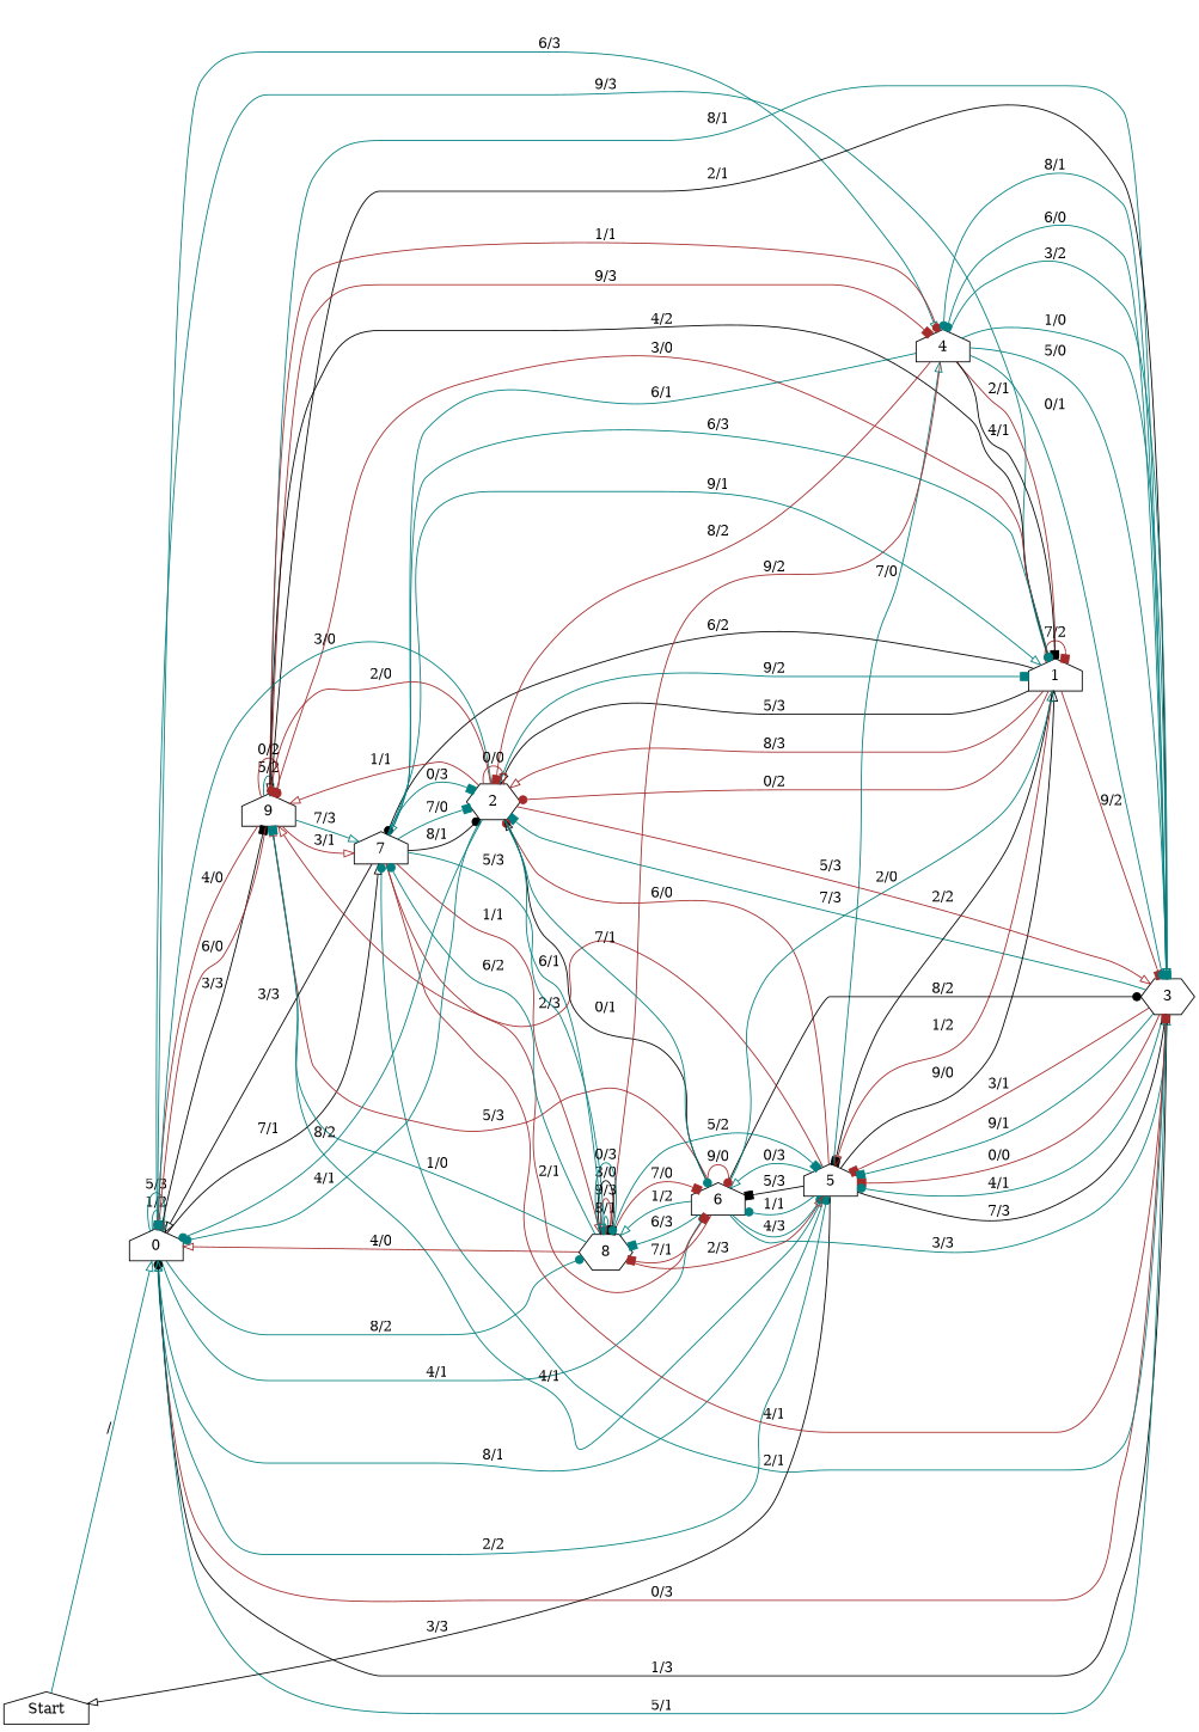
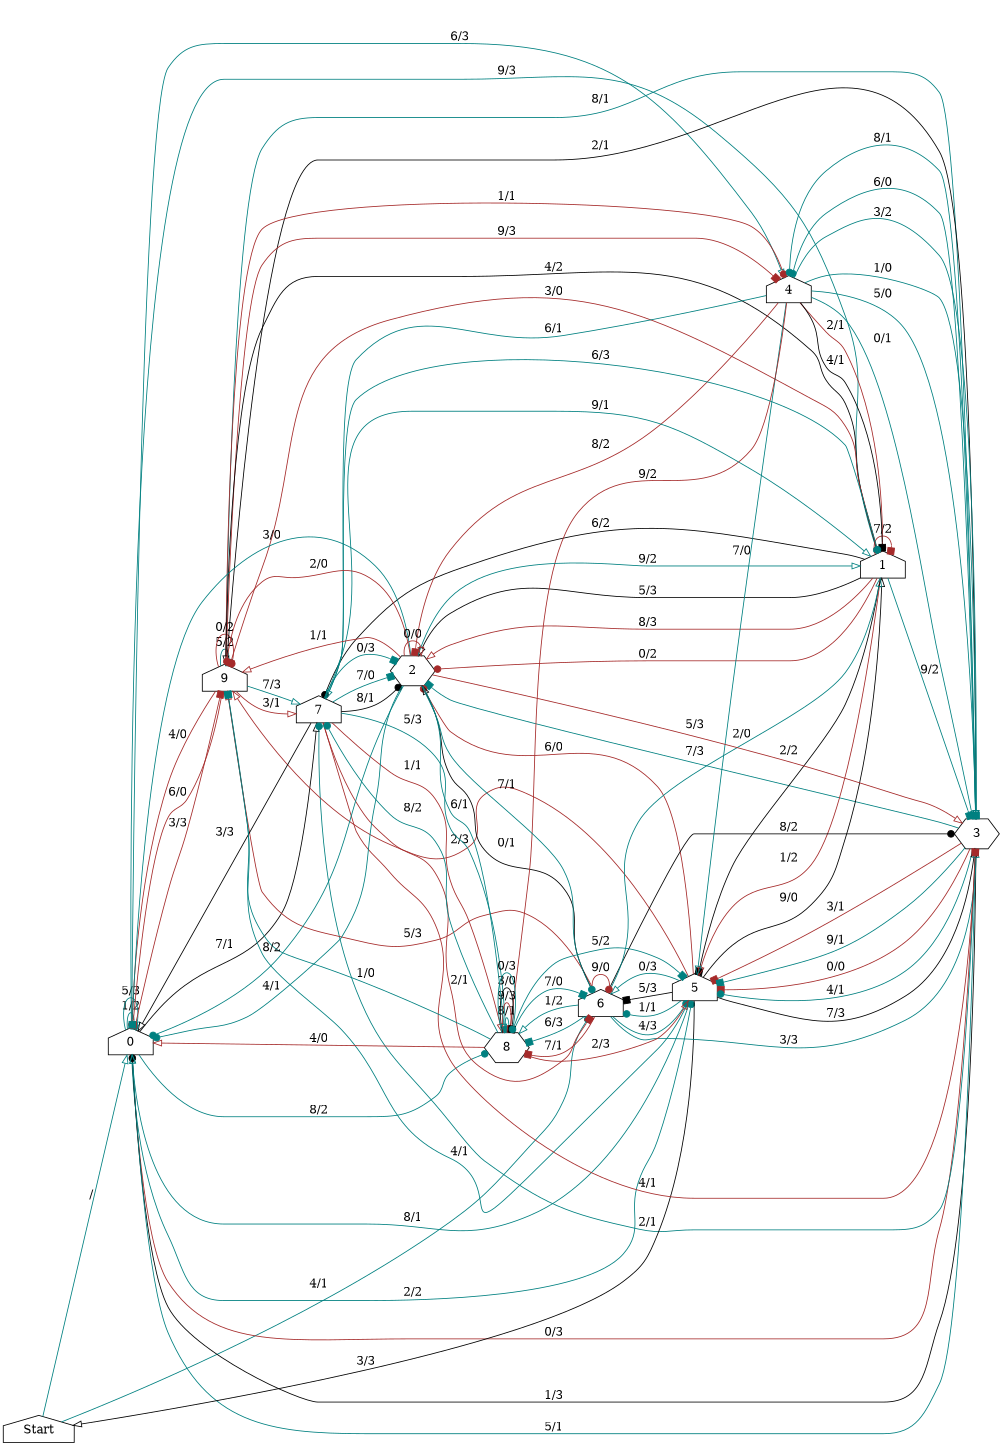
  digraph {
    rankdir=LR
    node [shape=house]
    edge [arrowhead=onormal color=teal]
    Start
    0
    9
    3 [shape=hexagon]
    1
    5
    6
    4
    7
    8 [shape=hexagon]
    2 [shape=hexagon]
    Start -> 0 [label="/"]
    0 -> 0 [arrowhead=box label="1/2"]
    0 -> 0 [label="5/3"]
-   0 -> 9 [arrowhead=box color=black label="3/3"]
+   0 -> 9 [arrowhead=box color=brown label="3/3"]
    0 -> 3 [arrowhead=box color=brown label="0/3"]
    0 -> 1 [arrowhead=dot label="9/3"]
    0 -> 5 [arrowhead=dot label="2/2"]
-   0 -> 6 [arrowhead=dot label="4/1"]
+   Start -> 6 [arrowhead=dot label="4/1"]
    0 -> 4 [label="6/3"]
    0 -> 7 [color=black label="7/1"]
    0 -> 8 [arrowhead=dot label="8/2"]
    9 -> 0 [arrowhead=dot color=brown label="4/0"]
    9 -> 0 [arrowhead=box color=brown label="6/0"]
    9 -> 9 [arrowhead=box label="5/2"]
    9 -> 9 [arrowhead=dot color=brown label="0/2"]
    9 -> 3 [arrowhead=box label="8/1"]
    9 -> 3 [color=black label="2/1"]
    9 -> 4 [arrowhead=dot color=brown label="1/1"]
    9 -> 4 [arrowhead=box color=brown label="9/3"]
    9 -> 7 [color=brown label="3/1"]
    9 -> 7 [label="7/3"]
    3 -> 0 [arrowhead=dot color=black label="1/3"]
    3 -> 0 [label="5/1"]
    3 -> 5 [arrowhead=box color=brown label="3/1"]
    3 -> 5 [arrowhead=box label="9/1"]
    3 -> 5 [arrowhead=box color=brown label="0/0"]
    3 -> 5 [arrowhead=dot label="4/1"]
    3 -> 4 [arrowhead=dot label="8/1"]
    3 -> 4 [arrowhead=dot label="6/0"]
    3 -> 7 [arrowhead=dot label="2/1"]
    3 -> 2 [arrowhead=box label="7/3"]
    1 -> 9 [color=black label="4/2"]
    1 -> 9 [arrowhead=box color=brown label="3/0"]
-   1 -> 3 [arrowhead=box color=brown label="9/2"]
+   1 -> 3 [arrowhead=box label="9/2"]
    1 -> 1 [arrowhead=box color=brown label="7/2"]
    1 -> 5 [arrowhead=box color=black label="2/2"]
    1 -> 5 [color=brown label="1/2"]
    1 -> 7 [arrowhead=dot color=black label="6/2"]
    1 -> 2 [color=black label="5/3"]
    1 -> 2 [color=brown label="8/3"]
    1 -> 2 [arrowhead=dot color=brown label="0/2"]
    5 -> Start [color=black label="3/3"]
    5 -> 0 [label="8/1"]
    5 -> 9 [arrowhead=box label="4/1"]
    5 -> 9 [color=brown label="2/3"]
    5 -> 3 [color=black label="7/3"]
    5 -> 1 [color=black label="9/0"]
    5 -> 6 [label="0/3"]
    5 -> 6 [arrowhead=box color=black label="5/3"]
    5 -> 6 [arrowhead=dot label="1/1"]
    5 -> 2 [arrowhead=dot color=brown label="6/0"]
    6 -> 9 [color=brown label="5/3"]
    6 -> 3 [arrowhead=dot color=black label="8/2"]
    6 -> 3 [label="3/3"]
    6 -> 1 [label="2/0"]
    6 -> 5 [arrowhead=dot label="4/3"]
    6 -> 6 [arrowhead=dot color=brown label="9/0"]
    6 -> 8 [label="1/2"]
    6 -> 8 [arrowhead=box label="6/3"]
    6 -> 8 [arrowhead=box color=brown label="7/1"]
    6 -> 2 [color=black label="0/1"]
    4 -> 3 [arrowhead=dot label="0/1"]
    4 -> 3 [label="3/2"]
    4 -> 3 [arrowhead=box label="1/0"]
    4 -> 3 [label="5/0"]
    4 -> 1 [arrowhead=dot color=brown label="2/1"]
    4 -> 1 [arrowhead=box color=black label="4/1"]
-   5 -> 4 [label="7/0"]
+   4 -> 5 [label="7/0"]
    4 -> 7 [label="6/1"]
    4 -> 8 [arrowhead=dot color=brown label="9/2"]
    4 -> 2 [arrowhead=box color=brown label="8/2"]
    7 -> 0 [color=black label="3/3"]
    7 -> 3 [arrowhead=box color=brown label="4/1"]
    7 -> 1 [arrowhead=dot label="6/3"]
    7 -> 1 [label="9/1"]
    7 -> 6 [arrowhead=box color=brown label="2/1"]
    7 -> 8 [arrowhead=dot label="5/3"]
    7 -> 8 [color=brown label="1/1"]
    7 -> 2 [arrowhead=box label="0/3"]
    7 -> 2 [arrowhead=box label="7/0"]
    7 -> 2 [arrowhead=dot color=black label="8/1"]
    8 -> 0 [color=brown label="4/0"]
    8 -> 9 [arrowhead=box label="1/0"]
    8 -> 5 [color=brown label="2/3"]
    8 -> 5 [arrowhead=box label="5/2"]
-   8 -> 6 [arrowhead=box color=brown label="7/0"]
-   8 -> 7 [arrowhead=dot label="6/2"]
+   8 -> 6 [arrowhead=box label="7/0"]
+   8 -> 7 [arrowhead=dot label="8/2"]
    8 -> 8 [arrowhead=dot label="8/1"]
    8 -> 8 [arrowhead=box color=brown label="9/3"]
    8 -> 8 [arrowhead=box color=black label="3/0"]
    8 -> 8 [arrowhead=dot label="0/3"]
    2 -> 0 [arrowhead=box label="3/0"]
    2 -> 0 [arrowhead=dot label="8/2"]
    2 -> 0 [arrowhead=dot label="4/1"]
    2 -> 9 [arrowhead=dot color=brown label="2/0"]
    2 -> 9 [color=brown label="1/1"]
    2 -> 3 [color=brown label="5/3"]
-   2 -> 1 [arrowhead=box label="9/2"]
+   2 -> 1 [label="9/2"]
    2 -> 6 [arrowhead=dot label="7/1"]
    2 -> 8 [label="6/1"]
    2 -> 2 [color=brown label="0/0"]
  }
